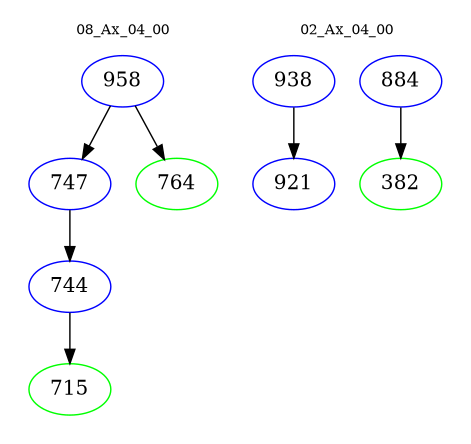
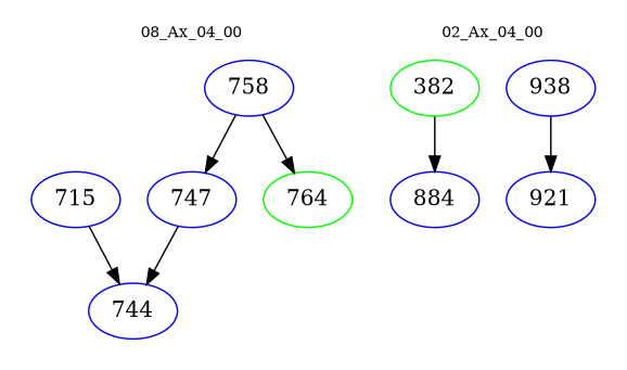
  digraph {
    node [color=blue]
    edge [color=black]
    n1 [label=747]
    n2 [label=744]
-   n3 [label=958]
-   n4 [color=green label=715]
+   n3 [label=758]
+   n4 [label=715]
    n5 [color=green label=764]
    n6 [label=884]
    n7 [label=938]
    n8 [color=green label=382]
    n9 [label=921]
    subgraph cluster_1 {
      color=white
      fontsize=10
      label="08_Ax_04_00"
      n1
      n2
      n3
      n4
      n5
    }
    subgraph cluster_2 {
      color=white
      fontsize=10
      label="02_Ax_04_00"
      n6
      n7
      n8
      n9
    }
    n1 -> n2
-   n2 -> n4
+   n4 -> n2
    n3 -> n1
    n3 -> n5
-   n6 -> n8
+   n8 -> n6
    n7 -> n9
  }
